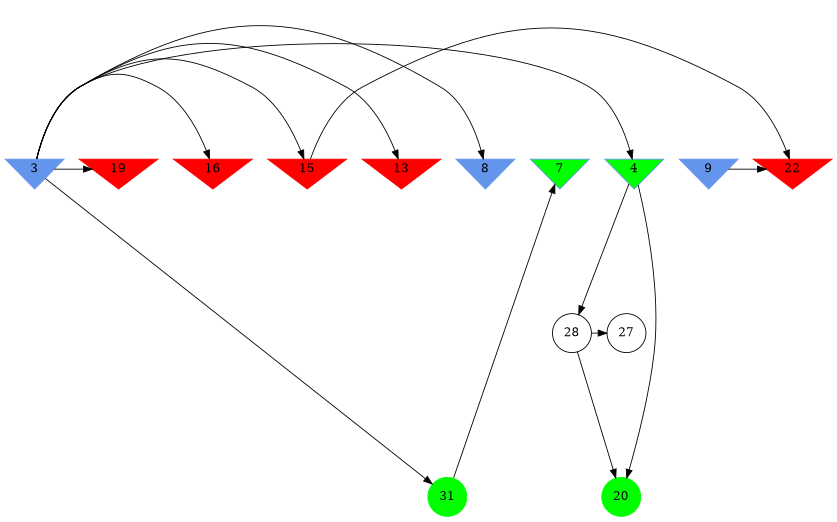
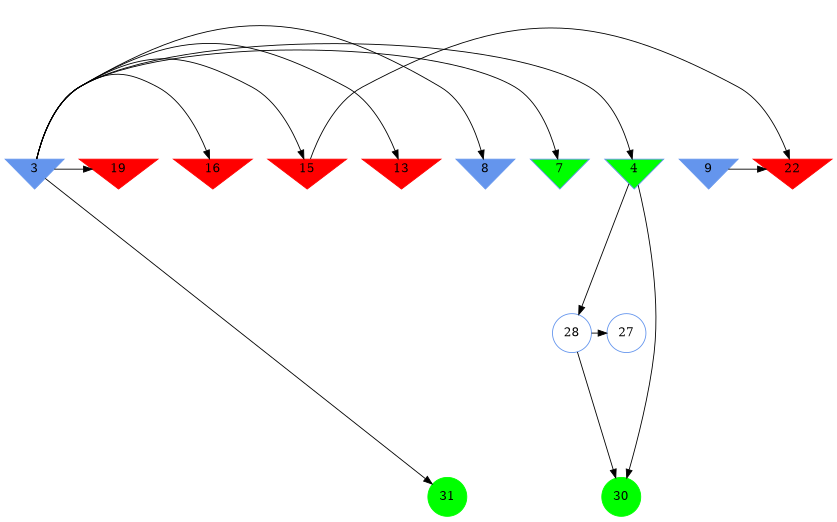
  digraph {
    ranksep=2.0
    node [color=cornflowerblue shape=invtriangle style=filled]
    3
    4 [fillcolor=green]
    7 [fillcolor=green]
    8
    9
    13 [color=red]
    15 [color=red]
    16 [color=red]
    19 [color=red]
    22 [color=red]
-   27 [color=black shape=circle style=""]
-   28 [color=black shape=circle style=""]
-   30 [color=green shape=circle label=20]
+   27 [shape=circle style=""]
+   28 [shape=circle style=""]
+   30 [color=green shape=circle]
    31 [color=green shape=circle]
    subgraph sub_1 {
      rank=same
      3
      4
      7
      8
      9
      13
      15
      16
      19
      22
    }
    subgraph sub_2 {
      rank=same
      27
      28
    }
    subgraph sub_3 {
      rank=same
      30
      31
    }
    3 -> 4
-   31 -> 7
+   3 -> 7
    3 -> 8
    3 -> 13
    3 -> 15
    3 -> 16
    3 -> 19
    3 -> 31
    4 -> 28
    4 -> 30
    9 -> 22
    15 -> 22
    28 -> 27
    28 -> 30
  }
